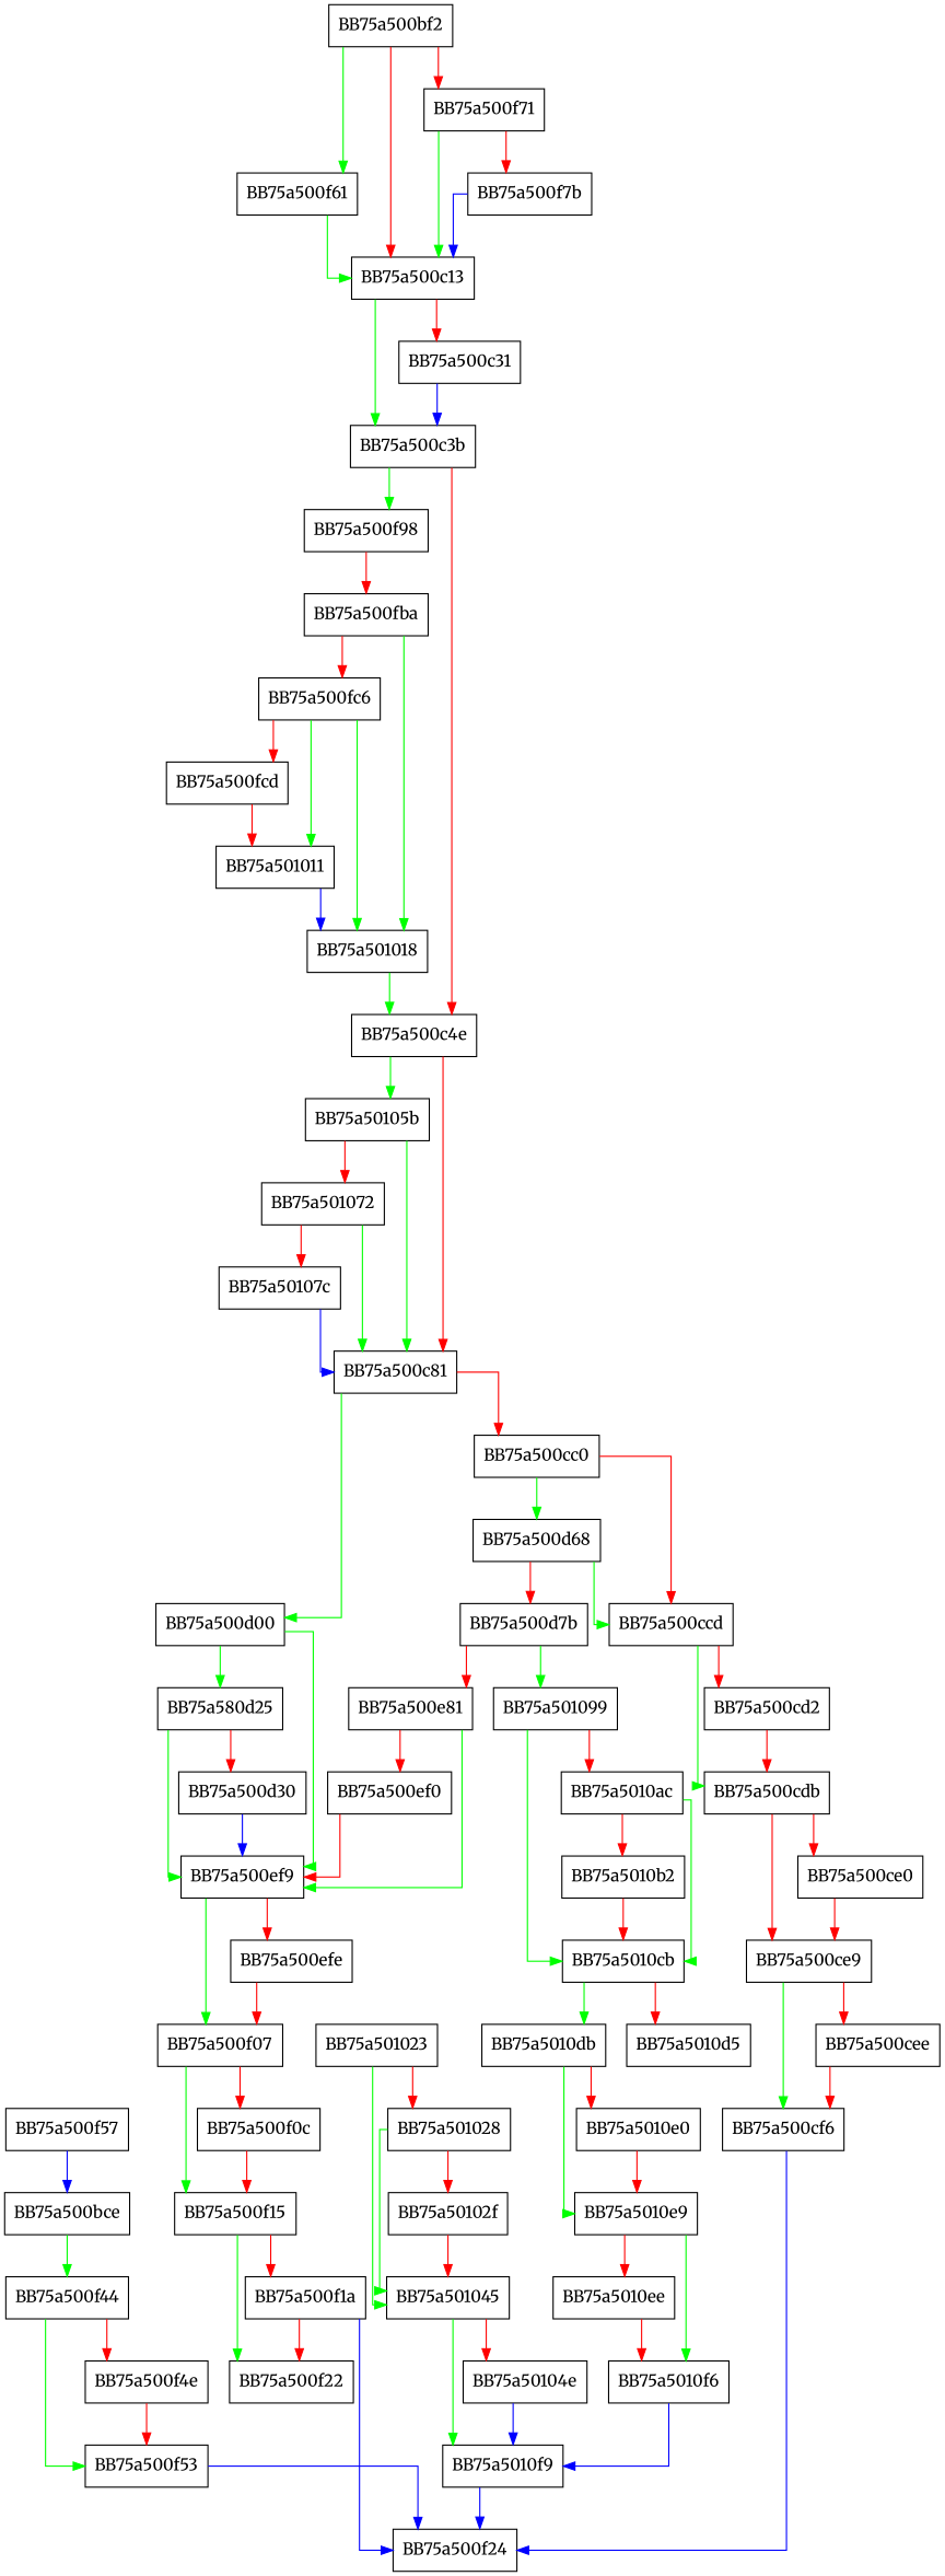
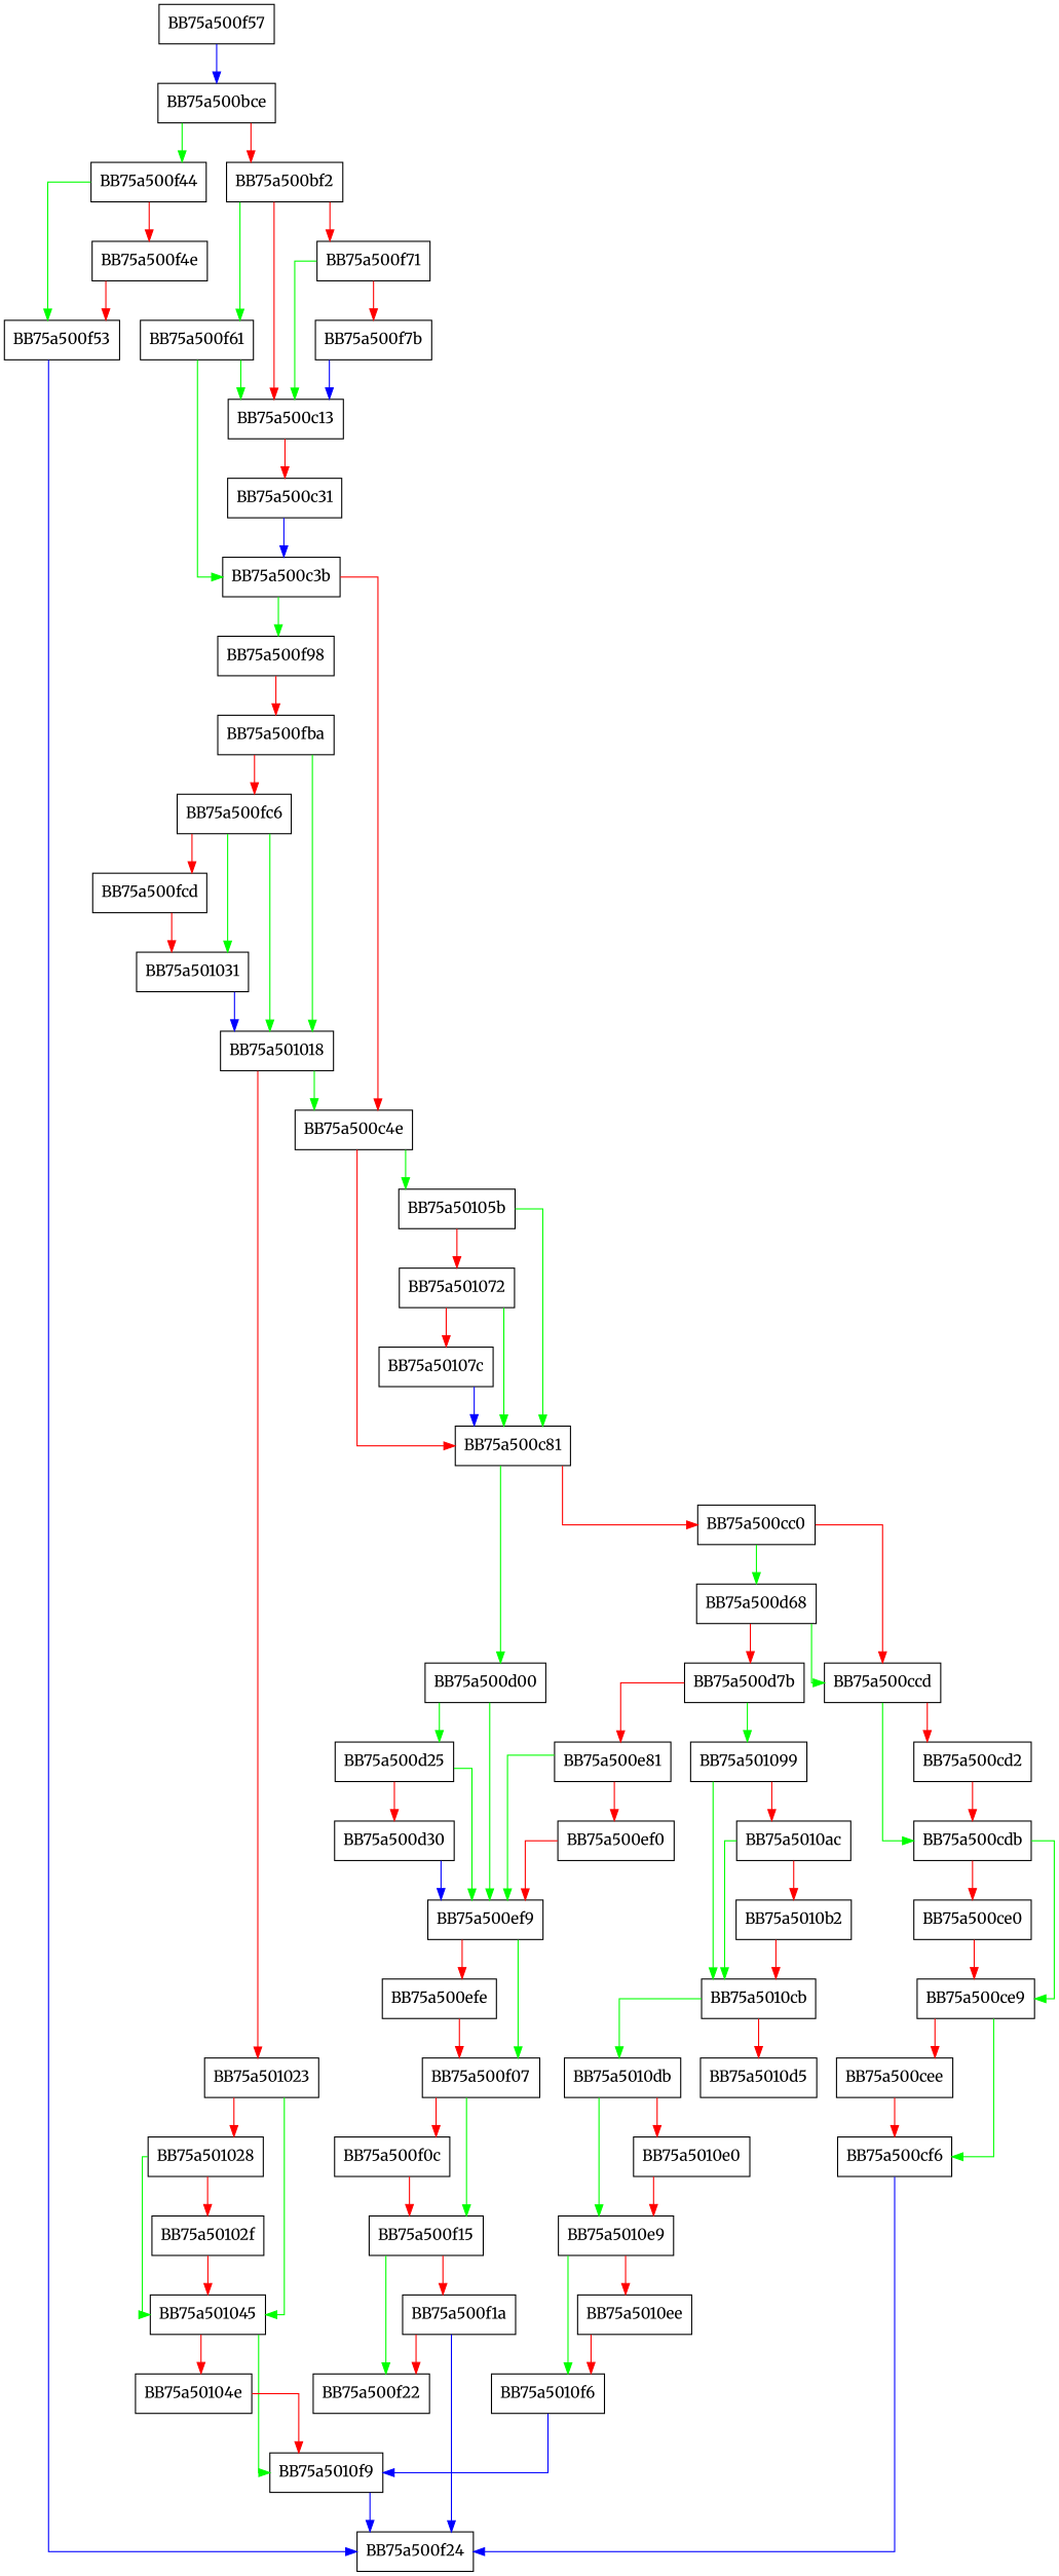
  digraph {
    fontname=Merriweather
    splines=ortho
    node [fontname=Merriweather shape=box]
    edge [color=red fontname=Merriweather]
    BB75a500f57
    BB75a500bce
    BB75a500f44
    BB75a500bf2
    BB75a500f53
    BB75a500f4e
    BB75a500f61
    BB75a500c13
    BB75a500f71
    BB75a500f24
    BB75a500c3b
    BB75a500c31
    BB75a500f7b
    BB75a500f98
    BB75a500c4e
    BB75a500fba
    BB75a50105b
    BB75a500c81
-   BB75a501011
+   BB75a501011 [label=BB75a501031]
    BB75a501018
    BB75a500fc6
    BB75a501072
    BB75a500d00
    BB75a500cc0
    BB75a50107c
    BB75a500ef9
-   BB75a500d25 [label=BB75a580d25]
+   BB75a500d25
    BB75a500d68
    BB75a500ccd
    BB75a500f07
    BB75a500efe
    BB75a500d30
    BB75a500d7b
    BB75a500cdb
    BB75a500cd2
    BB75a501099
    BB75a500e81
    BB75a500ce9
    BB75a500ce0
    BB75a500cf6
    BB75a500cee
    BB75a500f15
    BB75a500f0c
    BB75a5010cb
    BB75a5010ac
    BB75a500ef0
    BB75a5010db
    BB75a5010d5
    BB75a5010b2
    BB75a500f22
    BB75a500f1a
    BB75a501023
    BB75a500fcd
    BB75a501045
    BB75a501028
    BB75a5010f9
    BB75a50104e
    BB75a50102f
    BB75a5010e9
    BB75a5010e0
    BB75a5010f6
    BB75a5010ee
    BB75a500f57 -> BB75a500bce [color=blue]
    BB75a500bce -> BB75a500f44 [color=green]
+   BB75a500bce -> BB75a500bf2
    BB75a500f44 -> BB75a500f53 [color=green]
    BB75a500f44 -> BB75a500f4e
    BB75a500bf2 -> BB75a500f61 [color=green]
    BB75a500bf2 -> BB75a500c13
    BB75a500bf2 -> BB75a500f71
    BB75a500f53 -> BB75a500f24 [color=blue]
    BB75a500f4e -> BB75a500f53
    BB75a500f61 -> BB75a500c13 [color=green]
-   BB75a500c13 -> BB75a500c3b [color=green]
+   BB75a500f61 -> BB75a500c3b [color=green]
    BB75a500c13 -> BB75a500c31
    BB75a500f71 -> BB75a500c13 [color=green]
    BB75a500f71 -> BB75a500f7b
    BB75a500c3b -> BB75a500f98 [color=green]
    BB75a500c3b -> BB75a500c4e
    BB75a500c31 -> BB75a500c3b [color=blue]
    BB75a500f7b -> BB75a500c13 [color=blue]
    BB75a500f98 -> BB75a500fba
    BB75a500c4e -> BB75a50105b [color=green]
    BB75a500c4e -> BB75a500c81
    BB75a500fba -> BB75a501018 [color=green]
    BB75a500fba -> BB75a500fc6
    BB75a50105b -> BB75a500c81 [color=green]
    BB75a50105b -> BB75a501072
    BB75a500c81 -> BB75a500d00 [color=green]
    BB75a500c81 -> BB75a500cc0
    BB75a501011 -> BB75a501018 [color=blue]
    BB75a501018 -> BB75a500c4e [color=green]
+   BB75a501018 -> BB75a501023
    BB75a500fc6 -> BB75a501011 [color=green]
    BB75a500fc6 -> BB75a501018 [color=green]
    BB75a500fc6 -> BB75a500fcd
    BB75a501072 -> BB75a500c81 [color=green]
    BB75a501072 -> BB75a50107c
    BB75a500d00 -> BB75a500ef9 [color=green]
    BB75a500d00 -> BB75a500d25 [color=green]
    BB75a500cc0 -> BB75a500d68 [color=green]
    BB75a500cc0 -> BB75a500ccd
    BB75a50107c -> BB75a500c81 [color=blue]
    BB75a500ef9 -> BB75a500f07 [color=green]
    BB75a500ef9 -> BB75a500efe
    BB75a500d25 -> BB75a500ef9 [color=green]
    BB75a500d25 -> BB75a500d30
    BB75a500d68 -> BB75a500ccd [color=green]
    BB75a500d68 -> BB75a500d7b
    BB75a500ccd -> BB75a500cdb [color=green]
    BB75a500ccd -> BB75a500cd2
    BB75a500f07 -> BB75a500f15 [color=green]
    BB75a500f07 -> BB75a500f0c
    BB75a500efe -> BB75a500f07
    BB75a500d30 -> BB75a500ef9 [color=blue]
    BB75a500d7b -> BB75a501099 [color=green]
    BB75a500d7b -> BB75a500e81
-   BB75a500cdb -> BB75a500ce9
+   BB75a500cdb -> BB75a500ce9 [color=green]
    BB75a500cdb -> BB75a500ce0
    BB75a500cd2 -> BB75a500cdb
    BB75a501099 -> BB75a5010cb [color=green]
    BB75a501099 -> BB75a5010ac
    BB75a500e81 -> BB75a500ef9 [color=green]
    BB75a500e81 -> BB75a500ef0
    BB75a500ce9 -> BB75a500cf6 [color=green]
    BB75a500ce9 -> BB75a500cee
    BB75a500ce0 -> BB75a500ce9
    BB75a500cf6 -> BB75a500f24 [color=blue]
    BB75a500cee -> BB75a500cf6
    BB75a500f15 -> BB75a500f22 [color=green]
    BB75a500f15 -> BB75a500f1a
    BB75a500f0c -> BB75a500f15
    BB75a5010cb -> BB75a5010db [color=green]
    BB75a5010cb -> BB75a5010d5
    BB75a5010ac -> BB75a5010cb [color=green]
    BB75a5010ac -> BB75a5010b2
    BB75a500ef0 -> BB75a500ef9
    BB75a5010db -> BB75a5010e9 [color=green]
    BB75a5010db -> BB75a5010e0
    BB75a5010b2 -> BB75a5010cb
    BB75a500f1a -> BB75a500f24 [color=blue]
    BB75a500f1a -> BB75a500f22
    BB75a501023 -> BB75a501045 [color=green]
    BB75a501023 -> BB75a501028
    BB75a500fcd -> BB75a501011
    BB75a501045 -> BB75a5010f9 [color=green]
    BB75a501045 -> BB75a50104e
    BB75a501028 -> BB75a501045 [color=green]
    BB75a501028 -> BB75a50102f
    BB75a5010f9 -> BB75a500f24 [color=blue]
-   BB75a50104e -> BB75a5010f9 [color=blue]
+   BB75a50104e -> BB75a5010f9
    BB75a50102f -> BB75a501045
    BB75a5010e9 -> BB75a5010f6 [color=green]
    BB75a5010e9 -> BB75a5010ee
    BB75a5010e0 -> BB75a5010e9
    BB75a5010f6 -> BB75a5010f9 [color=blue]
    BB75a5010ee -> BB75a5010f6
  }
